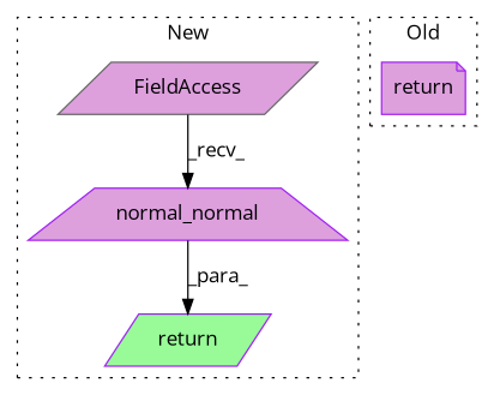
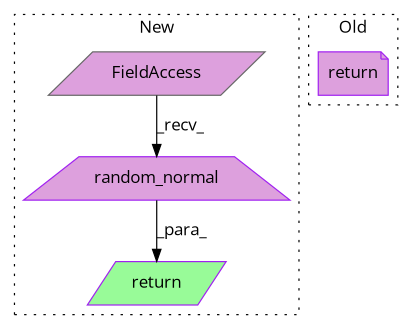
  digraph {
    fontname="Open Sans"
    node [a=41 l=7 shape=parallelogram style=filled fillcolor=plum color=purple fontname="Open Sans"]
    edge [fontname="Open Sans"]
-   n1 [a=32 l="14,1" label=normal_normal s="610,687" shape=trapezium]
+   n1 [a=32 l="14,1" label=random_normal s="610,687" shape=trapezium]
    n2 [label=return s=803 fillcolor=palegreen]
    n3 [a=22 l=5 label=FieldAccess s=596 color=gray40]
    n4 [label=return s=514 shape=note]
    subgraph cluster_1 {
      label=New
      style=dotted
      n1
      n2
      n3
    }
    subgraph cluster_2 {
      label=Old
      style=dotted
      n4
    }
    n1 -> n2 [label=_para_]
    n3 -> n1 [label=_recv_]
  }
